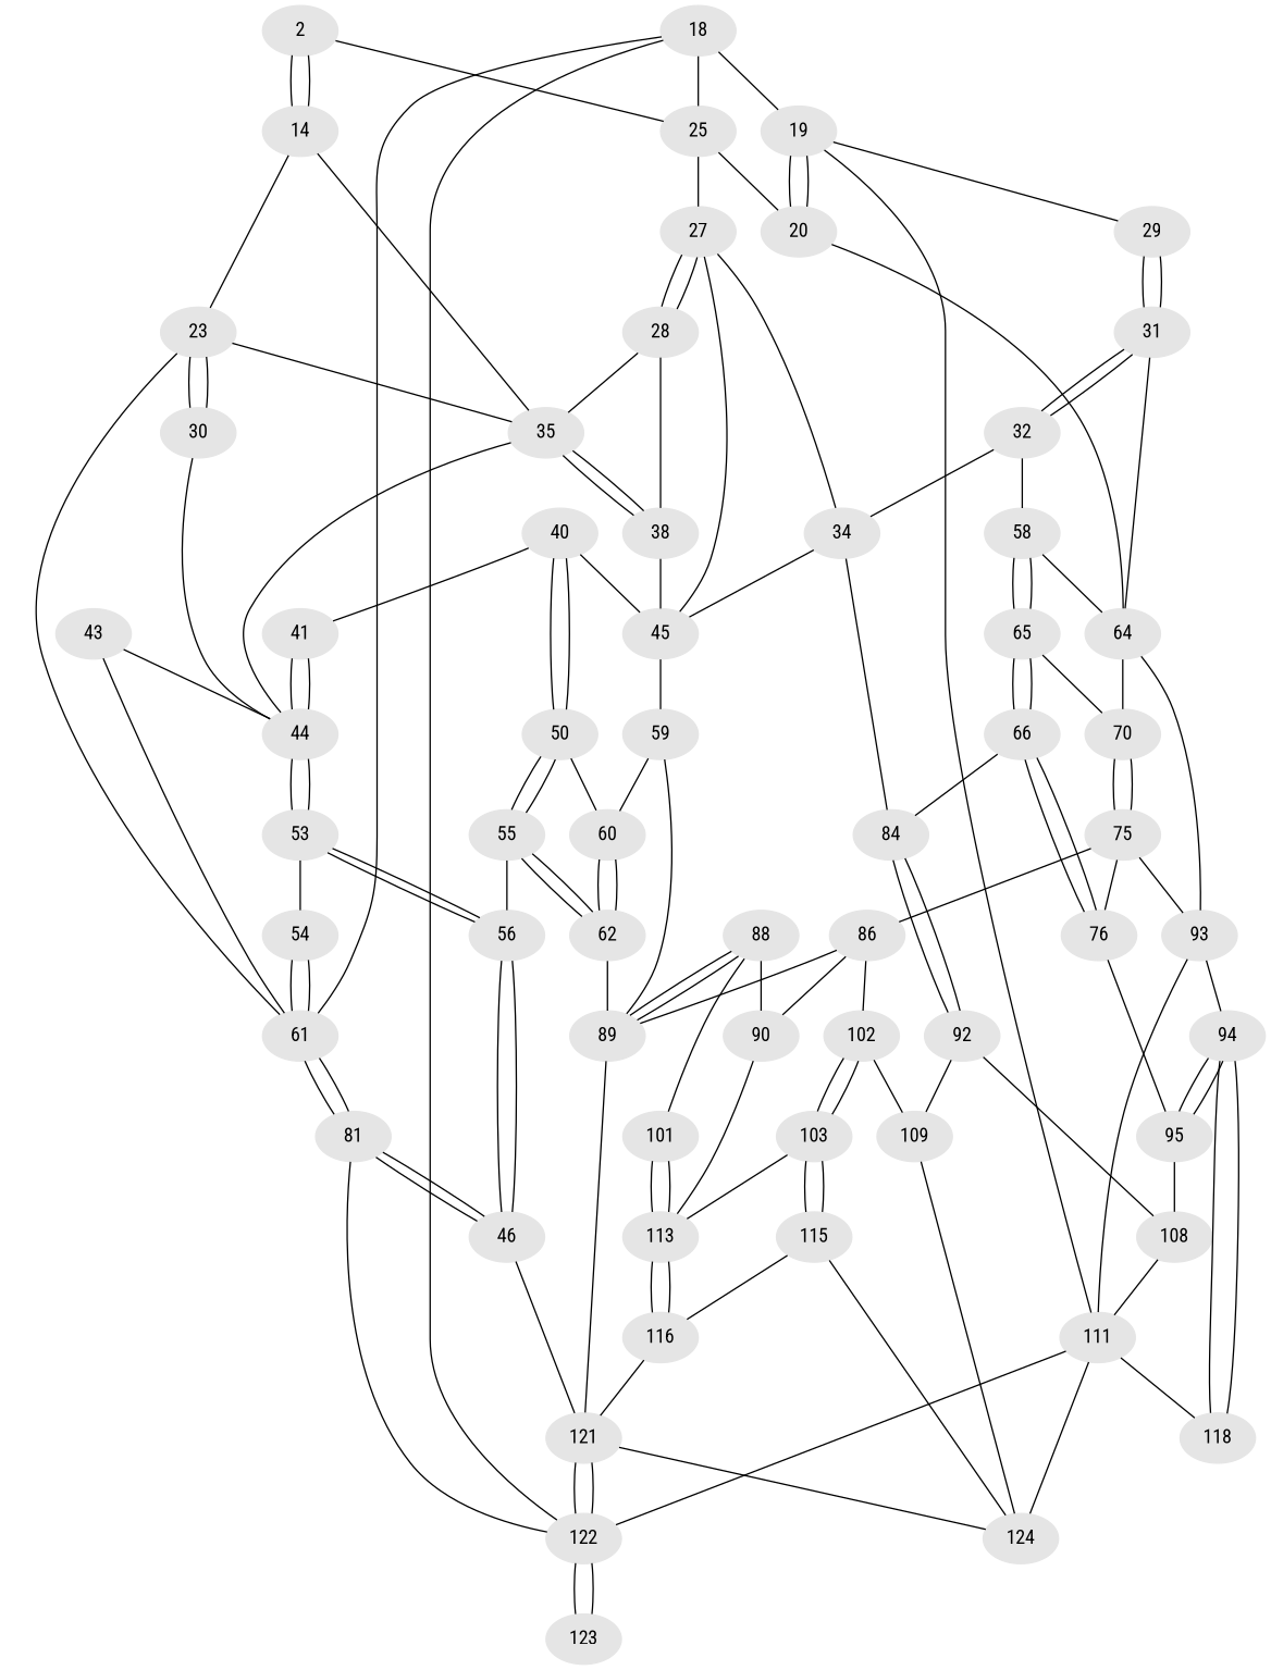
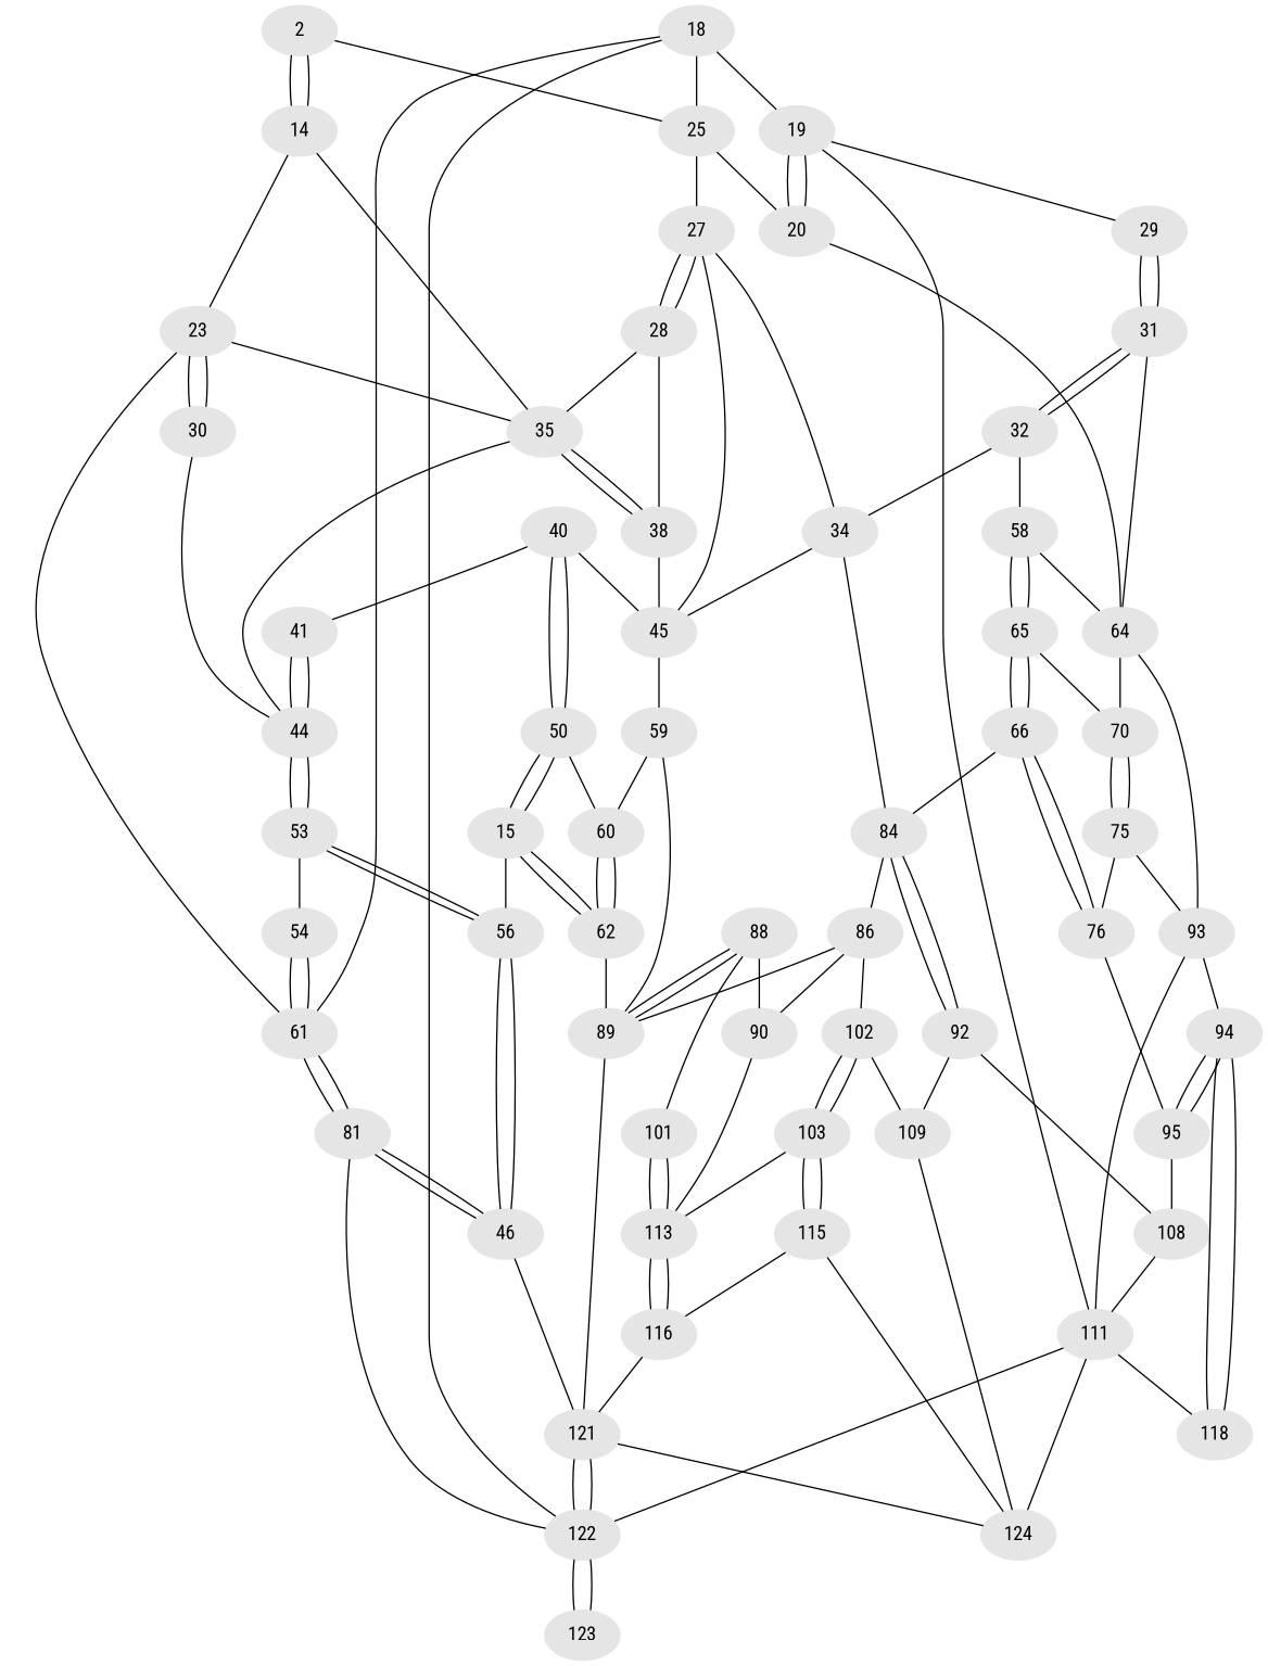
  graph {
    fontname="Roboto Condensed"
    node [color=gray90 fontname="Roboto Condensed" style=filled]
    edge [fontname="Roboto Condensed"]
    2 [super="+1"]
    14 [super="+7"]
    25 [super="+3+24"]
    23 [super="+9"]
    35 [super="+22"]
    20
    27 [super="+26"]
    61 [super="+12+52"]
    30
    38
    44 [super="+42+37+36"]
    18 [super="+4+13"]
    19 [super="+17+16"]
    122 [super="+119+120"]
    29
    111 [super="+110+99"]
    81
    123
    64 [super="+46+57"]
    31
    118
    124 [super="+114+112"]
    70 [super="+63"]
    93 [super="+77"]
    28
    34 [super="+33"]
    45 [super="+39"]
    84 [super="+69"]
    59 [super="+51+48"]
    32
    53
    58
    65
    60 [super="+49"]
    89 [super="+74+73+72"]
    86 [super="+71+85"]
    92 [super="+91"]
    40
    41
    50
-   55
-   43
+   55 [label=15]
    54
    56
    62
    n46 [label=46]
    121 [super="+117+107"]
    66
    75
    94
    76
    95 [super="+78"]
    108 [super="+79"]
    90
    102
    109 [super="+105"]
    113 [super="+104+100"]
    103
    88 [super="+87"]
    101
    116
    115
    2 -- 14 [weight=2]
    2 -- 14
    2 -- 25
    14 -- 23
    14 -- 35
    25 -- 20
    25 -- 27
    23 -- 35
    23 -- 61
    23 -- 30 [weight=2]
    23 -- 30
    35 -- 38
    35 -- 38
    35 -- 44
    20 -- 64
    27 -- 28
    27 -- 28
    27 -- 34
    27 -- 45
    61 -- 81
    61 -- 81
    30 -- 44
    38 -- 45
    44 -- 53
    44 -- 53
    18 -- 25 [weight=2]
    18 -- 61
    18 -- 19 [weight=3]
    18 -- 122
    19 -- 20 [weight=2]
    19 -- 20
    19 -- 29
    19 -- 111
    122 -- 123 [weight=3]
    122 -- 123
    29 -- 31
    29 -- 31
    111 -- 122
    111 -- 118 [weight=2]
    111 -- 124 [weight=2]
    81 -- 122
    81 -- n46
    81 -- n46
    64 -- 70 [weight=2]
    64 -- 93
    31 -- 64
    31 -- 32
    31 -- 32
    70 -- 75
    70 -- 75
    93 -- 111
    93 -- 94
    28 -- 35
    28 -- 38
    34 -- 45
    34 -- 84
    45 -- 59
-   75 -- 86 [weight=2]
+   84 -- 86 [weight=2]
    84 -- 92 [weight=2]
    84 -- 92
    59 -- 60 [weight=2]
    59 -- 89
    32 -- 34
    32 -- 58
    53 -- 54
    53 -- 56
    53 -- 56
    58 -- 64
    58 -- 65
    58 -- 65
    65 -- 70
    65 -- 66
    65 -- 66
    60 -- 62
    60 -- 62
    89 -- 121
    86 -- 89
    86 -- 90
    86 -- 102
    92 -- 108
    92 -- 109 [weight=2]
    40 -- 45
    40 -- 41
    40 -- 50
    40 -- 50
    41 -- 44 [weight=2]
    41 -- 44
    50 -- 60
    50 -- 55
    50 -- 55
    55 -- 56
    55 -- 62
    55 -- 62
-   43 -- 61 [weight=2]
-   43 -- 44
    54 -- 61 [weight=2]
    54 -- 61
    56 -- n46
    56 -- n46
    62 -- 89
    n46 -- 121
    121 -- 122 [weight=2]
    121 -- 122
    121 -- 124
    66 -- 84
    66 -- 76
    66 -- 76
    75 -- 93
    75 -- 76
    94 -- 118
    94 -- 118
    94 -- 95
    94 -- 95
    76 -- 95
    95 -- 108 [weight=2]
    108 -- 111
    90 -- 113
    102 -- 109
    102 -- 103
    102 -- 103
    109 -- 124
    113 -- 116
    113 -- 116
    103 -- 113
    103 -- 115
    103 -- 115
    88 -- 89 [weight=2]
    88 -- 89
    88 -- 90
    88 -- 101
    101 -- 113 [weight=2]
    101 -- 113
    116 -- 121
    115 -- 124
    115 -- 116
  }
